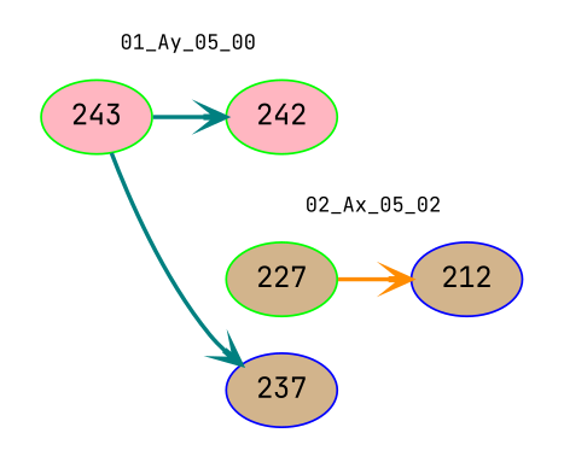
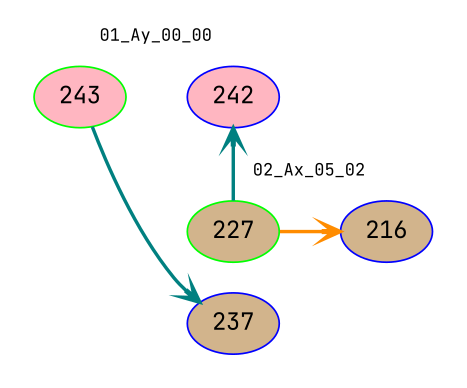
  digraph {
    fontname="JetBrains Mono"
    rankdir=LR
    node [color=blue fillcolor=tan fontname="JetBrains Mono" style=filled]
    edge [arrowhead=vee color=teal fontname="JetBrains Mono" style=bold]
    n1 [color=green label=227]
-   n2 [label=212]
+   n2 [label=216]
    n3 [label=237]
    n4 [color=green fillcolor=lightpink label=243]
-   n5 [color=green fillcolor=lightpink label=242]
+   n5 [fillcolor=lightpink label=242]
    subgraph cluster_1 {
      color=white
      fontsize=10
      label="02_Ax_05_02"
      n1
      n2
      n3
    }
    subgraph cluster_2 {
      color=white
      fontsize=10
-     label="01_Ay_05_00"
+     label="01_Ay_00_00"
      n4
      n5
    }
    n1 -> n2 [color=darkorange]
    n4 -> n3
-   n4 -> n5
+   n1 -> n5
  }
